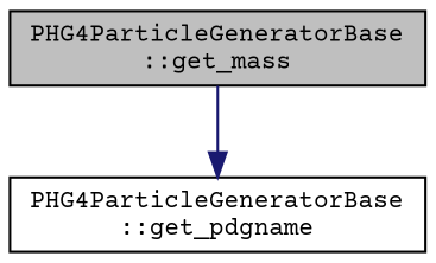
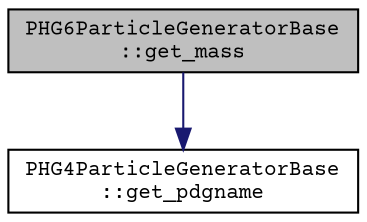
  digraph {
    rankdir=TB
    fontname="Courier Prime"
    node [color=black fontname="Courier Prime" fontsize=10 shape=record]
-   n1 [fillcolor=grey75 fontcolor=black height=0.2 label="PHG4ParticleGeneratorBase\l::get_mass" style=filled width=0.4]
+   n1 [fillcolor=grey75 fontcolor=black height=0.2 label="PHG6ParticleGeneratorBase\l::get_mass" style=filled width=0.4]
    n2 [height=0.2 label="PHG4ParticleGeneratorBase\l::get_pdgname" width=0.4]
    n1 -> n2 [color=midnightblue fontname="Courier Prime" fontsize=10 labelfontname=FreeSans labelfontsize=10 style=solid]
  }
